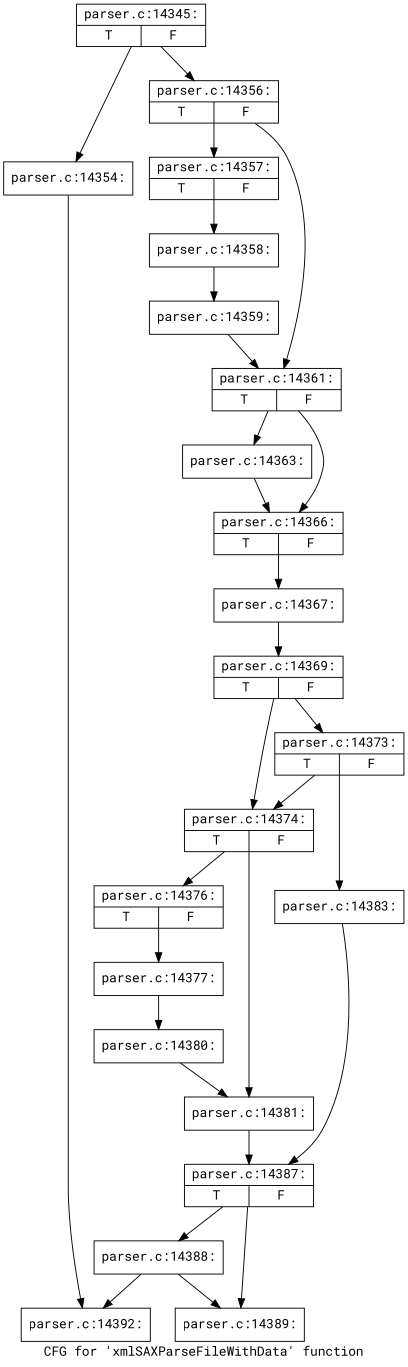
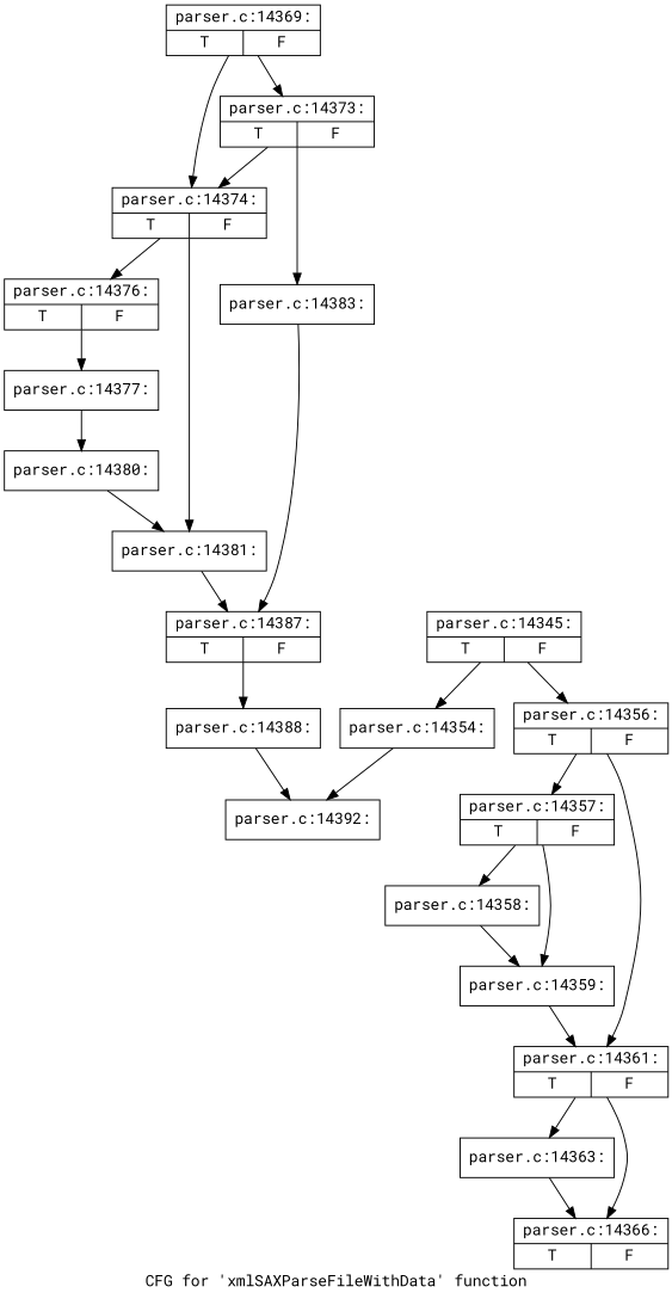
  digraph {
    fontname="Roboto Mono"
    label="CFG for 'xmlSAXParseFileWithData' function"
    node [fontname="Roboto Mono" shape=record]
    edge [fontname="Roboto Mono"]
    n1 [label="{parser.c:14345:|{<s0>T|<s1>F}}"]
    n2 [label="{parser.c:14354:}"]
    n3 [label="{parser.c:14356:|{<s0>T|<s1>F}}"]
    n4 [label="{parser.c:14392:}"]
    n5 [label="{parser.c:14357:|{<s0>T|<s1>F}}"]
    n6 [label="{parser.c:14361:|{<s0>T|<s1>F}}"]
    n7 [label="{parser.c:14358:}"]
    n8 [label="{parser.c:14359:}"]
    n9 [label="{parser.c:14363:}"]
    n10 [label="{parser.c:14366:|{<s0>T|<s1>F}}"]
-   n11 [label="{parser.c:14367:}"]
    n12 [label="{parser.c:14369:|{<s0>T|<s1>F}}"]
    n13 [label="{parser.c:14374:|{<s0>T|<s1>F}}"]
    n14 [label="{parser.c:14373:|{<s0>T|<s1>F}}"]
    n15 [label="{parser.c:14376:|{<s0>T|<s1>F}}"]
    n16 [label="{parser.c:14381:}"]
    n17 [label="{parser.c:14383:}"]
    n18 [label="{parser.c:14377:}"]
    n19 [label="{parser.c:14387:|{<s0>T|<s1>F}}"]
    n20 [label="{parser.c:14388:}"]
-   n21 [label="{parser.c:14389:}"]
    n22 [label="{parser.c:14380:}"]
    n1 -> n2
    n1 -> n3
    n2 -> n4
    n3 -> n5
    n3 -> n6
    n5 -> n7
+   n5 -> n8
    n6 -> n9
    n6 -> n10
    n7 -> n8
    n8 -> n6
    n9 -> n10
-   n10 -> n11
-   n11 -> n12
    n12 -> n13
    n12 -> n14
    n13 -> n15
    n13 -> n16
    n14 -> n13
    n14 -> n17
    n15 -> n18
    n16 -> n19
    n17 -> n19
    n18 -> n22
    n19 -> n20
-   n19 -> n21
    n20 -> n4
-   n20 -> n21
    n22 -> n16
  }
